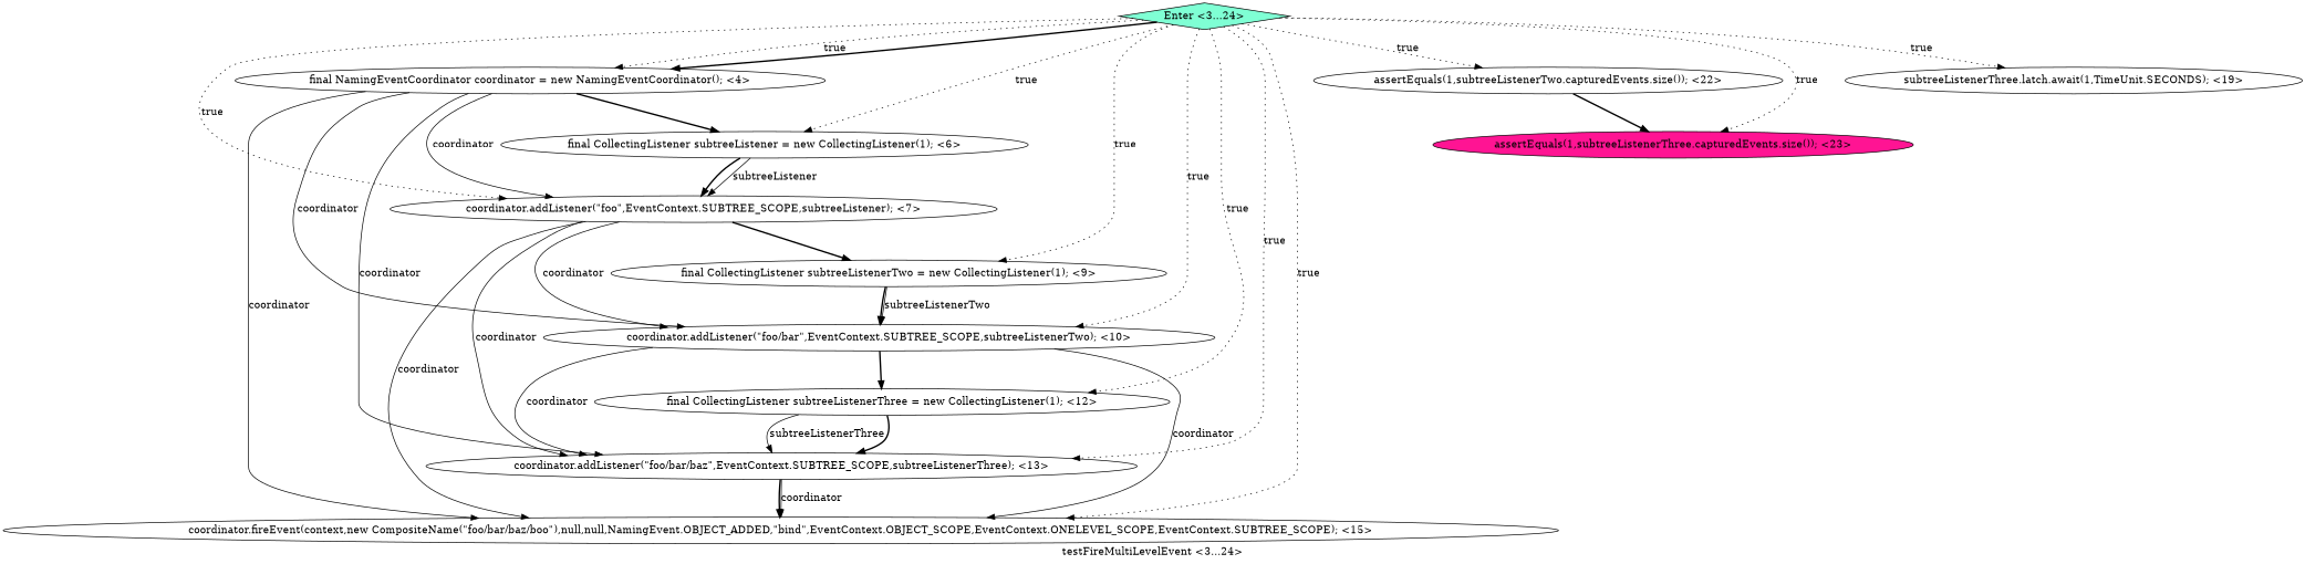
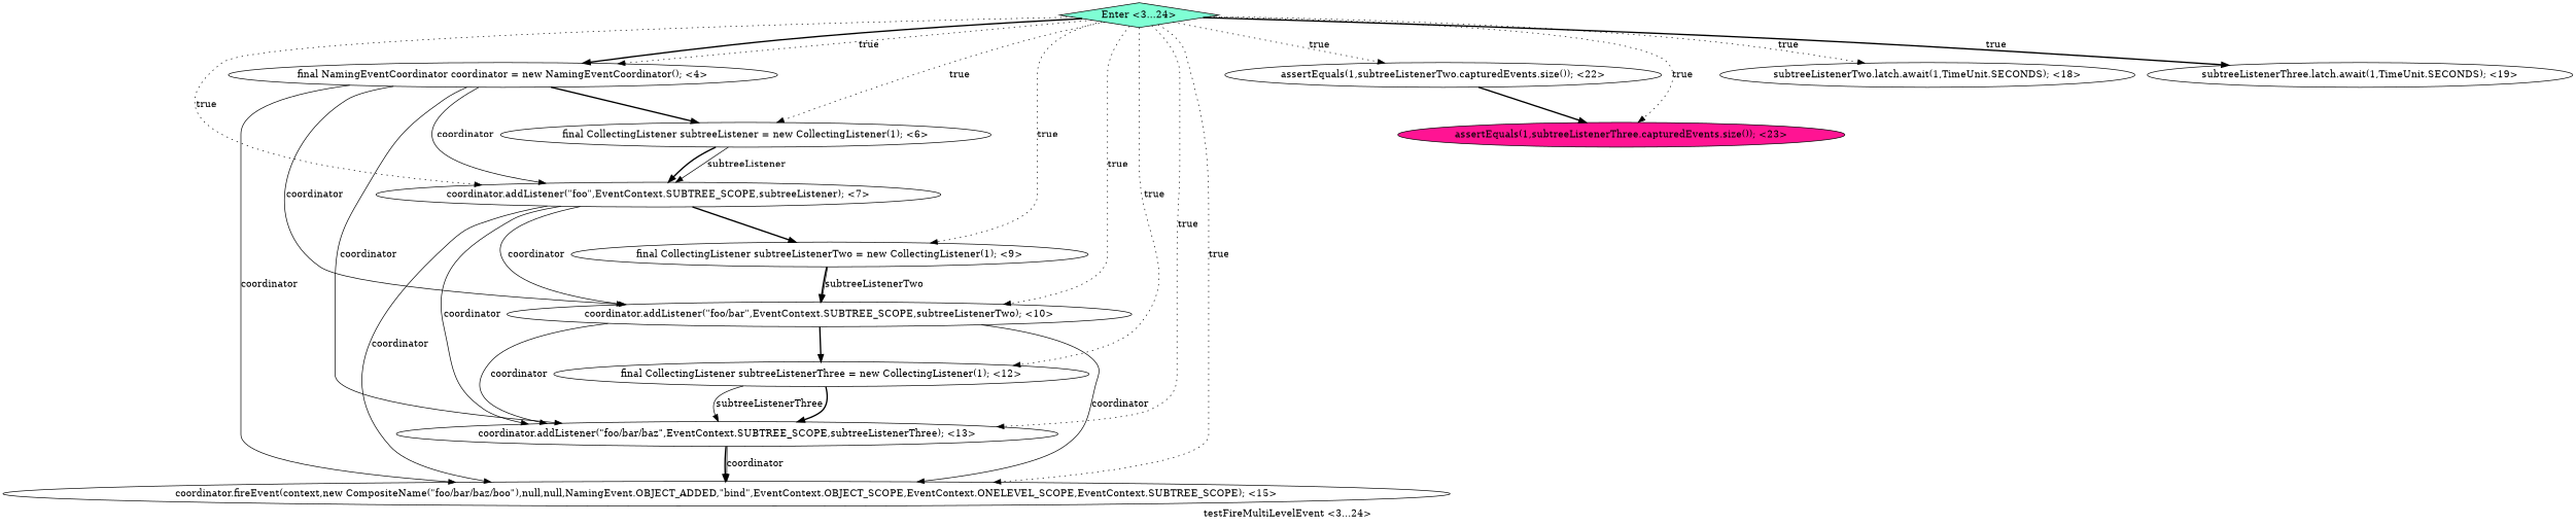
  digraph {
    label="testFireMultiLevelEvent <3...24>"
    node [fillcolor=white shape=ellipse style=filled]
    edge [style=solid]
    n1 [label="final NamingEventCoordinator coordinator = new NamingEventCoordinator(); <4>"]
    n2 [label="final CollectingListener subtreeListener = new CollectingListener(1); <6>"]
    n3 [label="coordinator.addListener(\"foo/bar/baz\",EventContext.SUBTREE_SCOPE,subtreeListenerThree); <13>"]
    n4 [label="coordinator.addListener(\"foo\",EventContext.SUBTREE_SCOPE,subtreeListener); <7>"]
    n5 [label="coordinator.fireEvent(context,new CompositeName(\"foo/bar/baz/boo\"),null,null,NamingEvent.OBJECT_ADDED,\"bind\",EventContext.OBJECT_SCOPE,EventContext.ONELEVEL_SCOPE,EventContext.SUBTREE_SCOPE); <15>"]
    n6 [label="coordinator.addListener(\"foo/bar\",EventContext.SUBTREE_SCOPE,subtreeListenerTwo); <10>"]
    n7 [label="final CollectingListener subtreeListenerTwo = new CollectingListener(1); <9>"]
    n8 [label="final CollectingListener subtreeListenerThree = new CollectingListener(1); <12>"]
    n9 [label="assertEquals(1,subtreeListenerTwo.capturedEvents.size()); <22>"]
    n10 [fillcolor=deeppink label="assertEquals(1,subtreeListenerThree.capturedEvents.size()); <23>"]
+   n11 [label="subtreeListenerTwo.latch.await(1,TimeUnit.SECONDS); <18>"]
    n12 [label="subtreeListenerThree.latch.await(1,TimeUnit.SECONDS); <19>"]
    n13 [fillcolor=aquamarine label="Enter <3...24>" shape=diamond]
    n1 -> n2 [style=bold]
    n1 -> n3 [label=coordinator]
    n1 -> n4 [label=coordinator]
    n1 -> n5 [label=coordinator]
    n1 -> n6 [label=coordinator]
    n2 -> n4 [label=subtreeListener]
    n2 -> n4 [style=bold]
    n3 -> n5 [label=coordinator]
    n3 -> n5 [style=bold]
    n4 -> n3 [label=coordinator]
    n4 -> n5 [label=coordinator]
    n4 -> n6 [label=coordinator]
    n4 -> n7 [style=bold]
    n6 -> n3 [label=coordinator]
    n6 -> n5 [label=coordinator]
    n6 -> n8 [style=bold]
    n7 -> n6 [label=subtreeListenerTwo]
    n7 -> n6 [style=bold]
    n8 -> n3 [label=subtreeListenerThree]
    n8 -> n3 [style=bold]
    n9 -> n10 [style=bold]
    n13 -> n1 [label=true style=dotted]
    n13 -> n1 [style=bold]
    n13 -> n2 [label=true style=dotted]
    n13 -> n3 [label=true style=dotted]
    n13 -> n4 [label=true style=dotted]
    n13 -> n5 [label=true style=dotted]
    n13 -> n6 [label=true style=dotted]
    n13 -> n7 [label=true style=dotted]
    n13 -> n8 [label=true style=dotted]
    n13 -> n9 [label=true style=dotted]
    n13 -> n10 [label=true style=dotted]
-   n13 -> n12 [label=true style=dotted]
+   n13 -> n11 [label=true style=dotted]
+   n13 -> n12 [label=true style=bold]
  }
